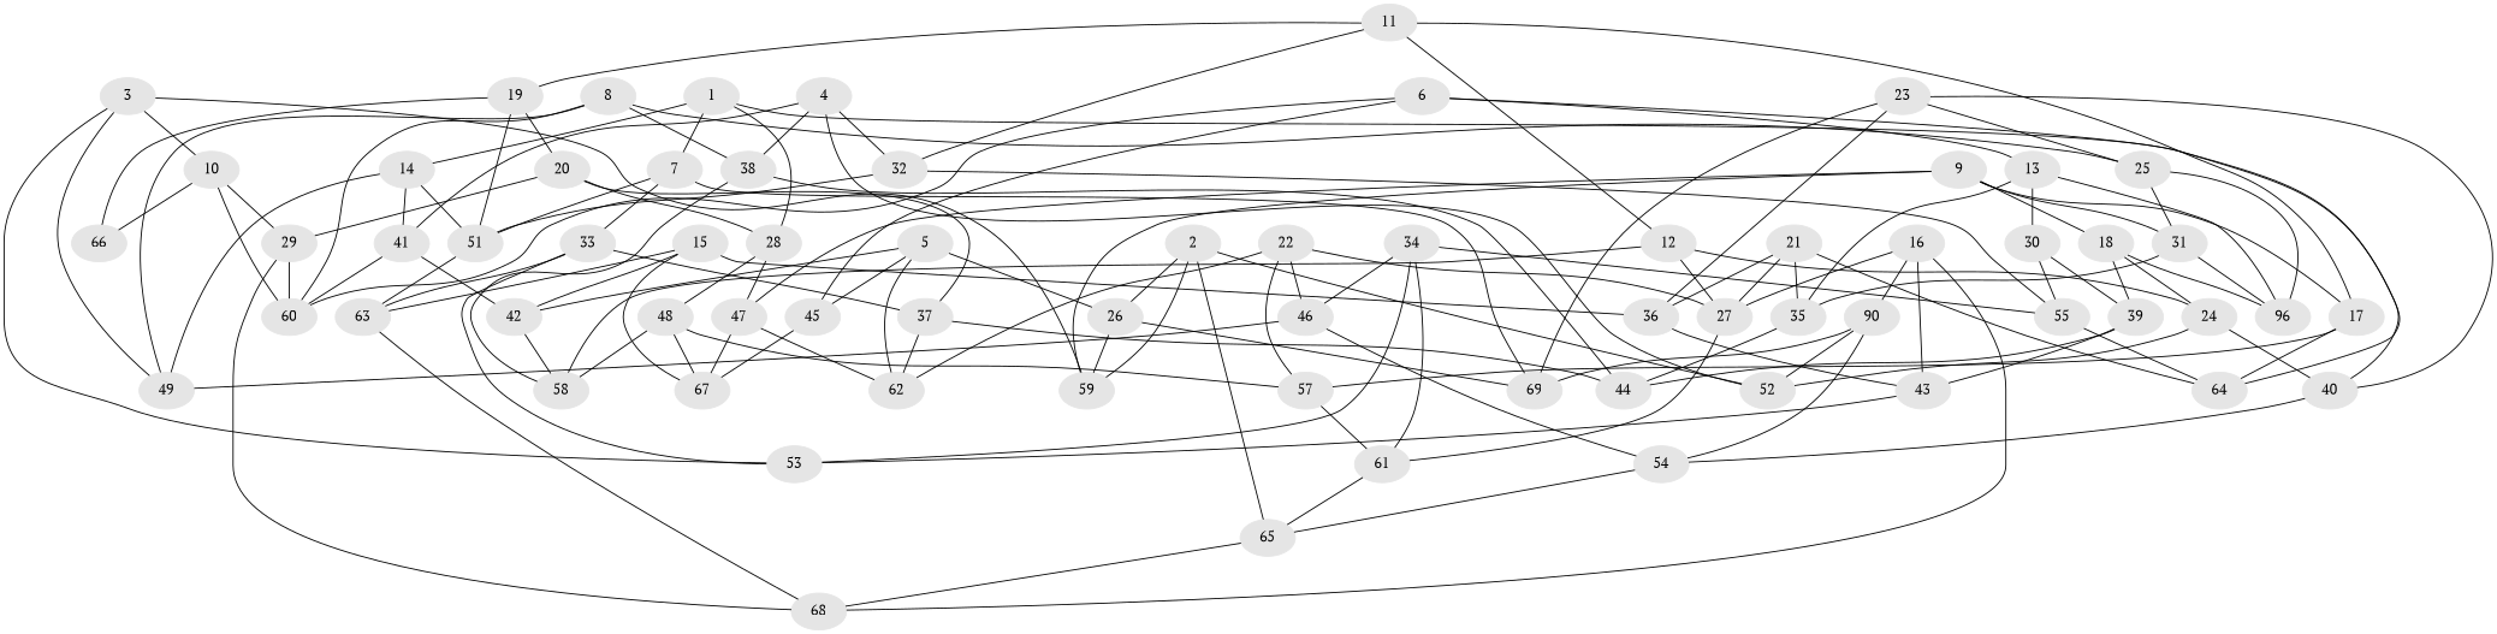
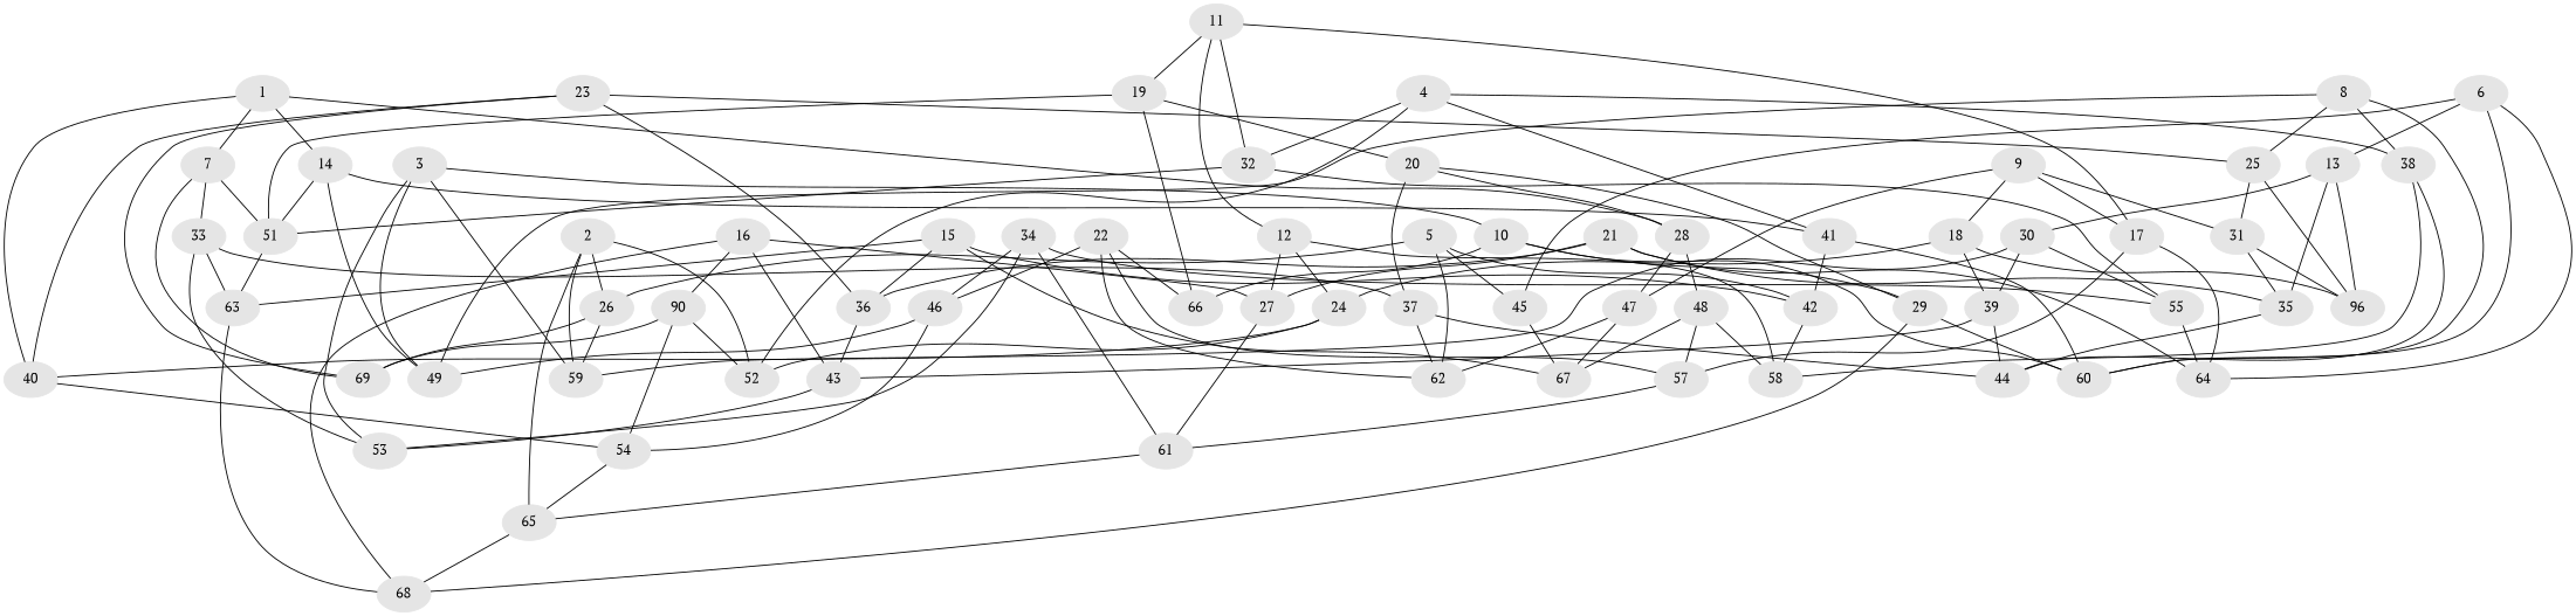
  graph {
    fontname="PT Serif"
    node [color=gray90 fontname="PT Serif" style=filled]
    edge [fontname="PT Serif"]
    1
    7
    14
    28
    40
    33
    51
    69
    49
    41
    47
    48
    54
    2
    26
    52
    59
    65
    68
    3
    10
    53
    60
    29
    66
    4
    32
    38
    55
    58
    44
    42
    5
    45
    62
    67
    6
    13
    64
    30
    35
    n42 [label=96]
    63
    37
    8
    25
    31
    9
    17
    18
    57
    24
    39
    11
    12
    19
    27
    20
    61
    15
    36
    43
    16
    n64 [label=90]
    21
    22
    46
    23
    34
    1 -- 7
    1 -- 14
    1 -- 28
    1 -- 40
    7 -- 33
    7 -- 51
    7 -- 69
    14 -- 51
    14 -- 49
    14 -- 41
    28 -- 47
    28 -- 48
    40 -- 54
    33 -- 53
    33 -- 63
    33 -- 37
    51 -- 63
    41 -- 60
    41 -- 42
    47 -- 62
    47 -- 67
    48 -- 58
    48 -- 67
    48 -- 57
    54 -- 65
    2 -- 26
    2 -- 52
    2 -- 59
    2 -- 65
    26 -- 69
    26 -- 59
    65 -- 68
    3 -- 49
    3 -- 59
    3 -- 10
    3 -- 53
    10 -- 60
    10 -- 29
    10 -- 66
    29 -- 68
    29 -- 60
    4 -- 41
    4 -- 52
    4 -- 32
    4 -- 38
    32 -- 51
    32 -- 55
    38 -- 58
    38 -- 44
    55 -- 64
    42 -- 58
    5 -- 26
    5 -- 42
    5 -- 45
    5 -- 62
    45 -- 67
    6 -- 60
    6 -- 45
    6 -- 13
    6 -- 64
    13 -- 30
    13 -- 35
    13 -- n42
-   9 -- 59
+   30 -- 59
    30 -- 55
    30 -- 39
    35 -- 44
    63 -- 68
    37 -- 44
    37 -- 62
    8 -- 49
    8 -- 60
    8 -- 38
    8 -- 25
    25 -- n42
    25 -- 31
    31 -- 35
    31 -- n42
    9 -- 47
    9 -- 31
    9 -- 17
    9 -- 18
    17 -- 64
    17 -- 57
    18 -- n42
    18 -- 24
    18 -- 39
    57 -- 61
    24 -- 40
    24 -- 52
    39 -- 44
    39 -- 43
    11 -- 32
    11 -- 17
    11 -- 12
    11 -- 19
    12 -- 58
    12 -- 24
    12 -- 27
    19 -- 51
    19 -- 66
    19 -- 20
    27 -- 61
    20 -- 28
    20 -- 29
    20 -- 37
    61 -- 65
    15 -- 42
    15 -- 67
    15 -- 63
    15 -- 36
    36 -- 43
    43 -- 53
    16 -- 68
    16 -- 27
    16 -- 43
    16 -- n64
    n64 -- 69
    n64 -- 54
    n64 -- 52
    21 -- 64
    21 -- 35
    21 -- 27
    21 -- 36
-   22 -- 27
+   22 -- 66
    22 -- 62
    22 -- 57
    22 -- 46
    46 -- 49
    46 -- 54
    23 -- 40
    23 -- 69
    23 -- 25
    23 -- 36
    34 -- 53
    34 -- 55
    34 -- 61
    34 -- 46
  }
